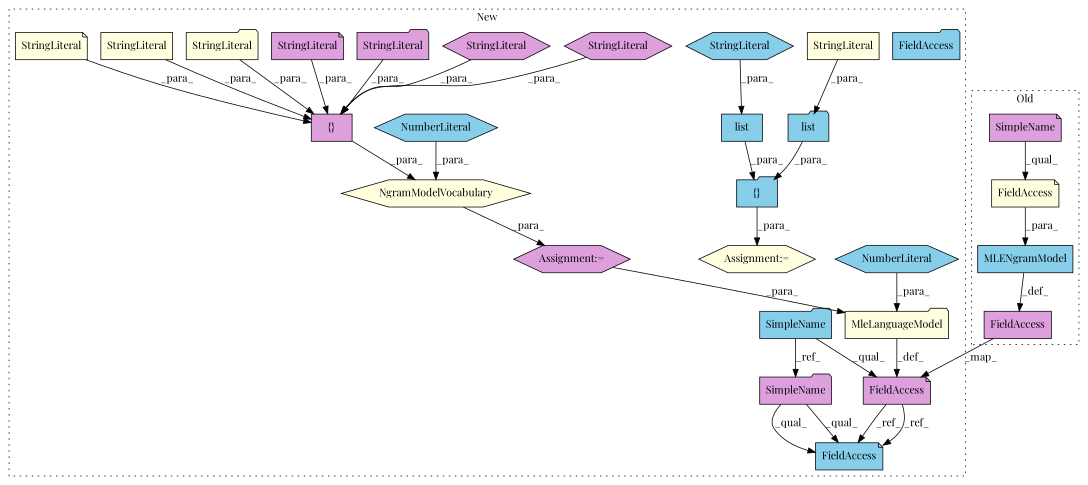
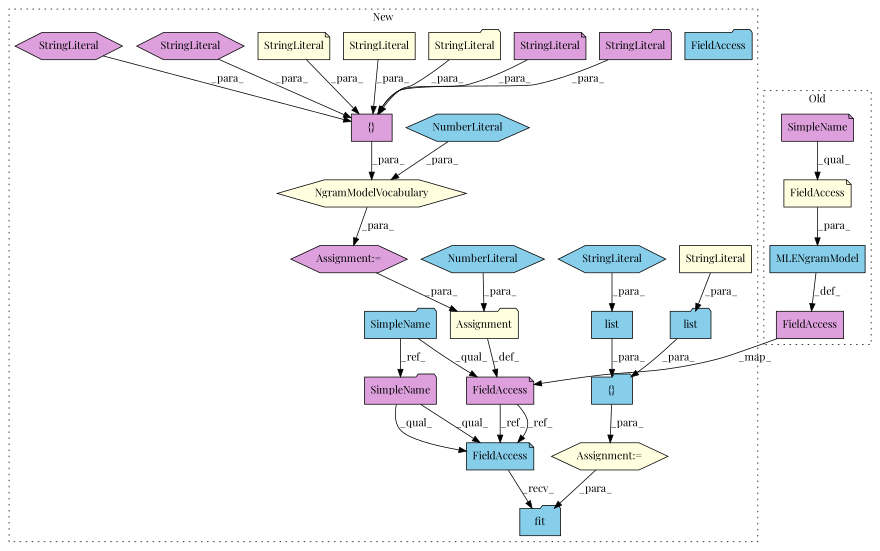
  digraph {
    fontname="Playfair Display"
    node [a=45 fillcolor=skyblue fontname="Playfair Display" l=3 s=11245 shape=folder style=filled]
    edge [fontname="Playfair Display"]
    n1 [a=32 l="14,1" label=MLENgramModel s="10986,11020" shape=box]
    n2 [a=22 fillcolor=lightyellow l=20 label=FieldAccess s=11000 shape=note]
    n3 [a=22 fillcolor=plum l=10 label=FieldAccess s=10975 shape=box]
    n4 [a=42 fillcolor=plum l=4 label=SimpleName s=11000 shape=note]
    n5 [a=4 l="1,1" label="{}" s="11168,11196"]
+   n6 [a=32 l="4,1" label=fit s="11256,11273"]
    n7 [a=4 fillcolor=plum l="1,1" label="{}" s="11097,11130" shape=box]
    n8 [a=32 fillcolor=lightyellow l="21,1" label=NgramModelVocabulary s="11064,11133" shape=hexagon]
    n9 [a=34 l=1 label=NumberLiteral s=11132 shape=hexagon]
    n10 [a=22 l=10 label=FieldAccess]
-   n11 [a=32 fillcolor=lightyellow l="17,1" label=MleLanguageModel s="11214,11238"]
+   n11 [a=32 fillcolor=lightyellow l="17,1" label=Assignment s="11214,11238"]
    n12 [a=34 l=1 label=NumberLiteral s=11231 shape=hexagon]
    n13 [a=32 l="5,1" label=list s="11182,11195"]
    n14 [fillcolor=lightyellow l=8 label=StringLiteral s=11187 shape=box]
    n15 [a=32 l="5,1" label=list s="11169,11180" shape=box]
    n16 [l=6 label=StringLiteral s=11174 shape=hexagon]
    n17 [fillcolor=plum label=StringLiteral s=11106]
    n18 [fillcolor=plum label=StringLiteral s=11098 shape=note]
    n19 [fillcolor=lightyellow label=StringLiteral s=11102]
    n20 [fillcolor=lightyellow label=StringLiteral s=11114 shape=box]
    n21 [fillcolor=lightyellow l=5 label=StringLiteral s=11118 shape=note]
    n22 [fillcolor=plum label=StringLiteral s=11110 shape=hexagon]
    n23 [a=42 l=4 label=SimpleName s=10963]
    n24 [a=22 fillcolor=plum l=10 label=FieldAccess s=11203 shape=note]
    n25 [a=7 fillcolor=lightyellow l=1 label="Assignment:=" s=11153 shape=hexagon]
    n26 [fillcolor=plum l=6 label=StringLiteral s=11124 shape=hexagon]
    n27 [a=7 fillcolor=plum l=1 label="Assignment:=" s=11063 shape=hexagon]
    n28 [a=42 fillcolor=plum l=4 label=SimpleName]
    n29 [a=22 l=10 label=FieldAccess shape=note]
    subgraph cluster_1 {
      label=Old
      style=dotted
      n1
      n2
      n3
      n4
    }
    subgraph cluster_2 {
      label=New
      style=dotted
      n5
+     n6
      n7
      n8
      n9
      n10
      n11
      n12
      n13
      n14
      n15
      n16
      n17
      n18
      n19
      n20
      n21
      n22
      n23
      n24
      n25
      n26
      n27
      n28
      n29
    }
    n1 -> n3 [label=_def_]
    n2 -> n1 [label=_para_]
    n3 -> n24 [label=_map_]
    n4 -> n2 [label=_qual_]
    n5 -> n25 [label=_para_]
    n7 -> n8 [label=_para_]
    n8 -> n27 [label=_para_]
    n9 -> n8 [label=_para_]
    n11 -> n24 [label=_def_]
    n12 -> n11 [label=_para_]
    n13 -> n5 [label=_para_]
    n14 -> n13 [label=_para_]
    n15 -> n5 [label=_para_]
    n16 -> n15 [label=_para_]
    n17 -> n7 [label=_para_]
    n18 -> n7 [label=_para_]
    n19 -> n7 [label=_para_]
    n20 -> n7 [label=_para_]
    n21 -> n7 [label=_para_]
    n22 -> n7 [label=_para_]
    n23 -> n24 [label=_qual_]
    n23 -> n28 [label=_ref_]
    n24 -> n29 [label=_ref_]
    n24 -> n29 [label=_ref_]
+   n25 -> n6 [label=_para_]
    n26 -> n7 [label=_para_]
    n27 -> n11 [label=_para_]
    n28 -> n29 [label=_qual_]
    n28 -> n29 [label=_qual_]
+   n29 -> n6 [label=_recv_]
  }
